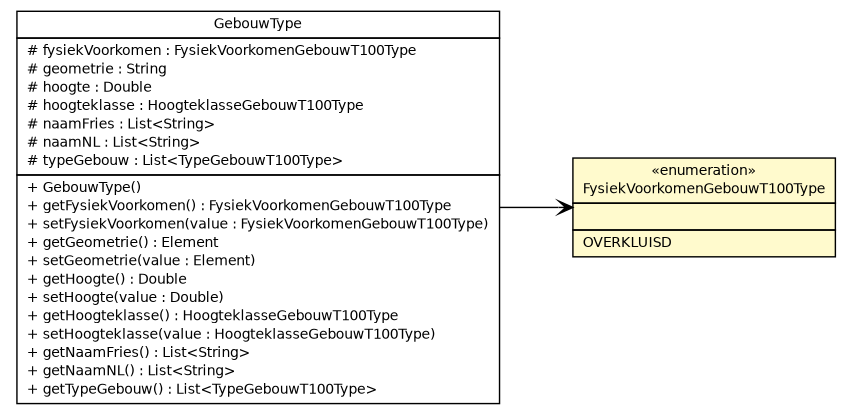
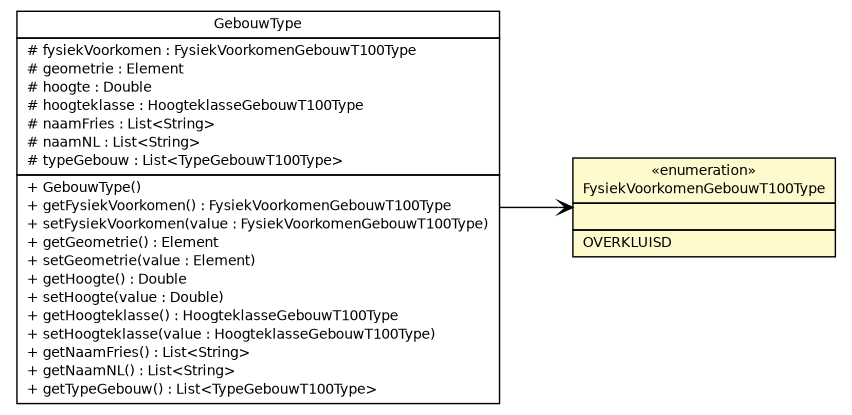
  digraph {
    nodesep=0.25
    ranksep=0.5
    rankdir=LR
    node [fontcolor=black fontname=Helvetica fontsize=10.0 shape=plaintext]
    n1 [label=<<table title="nl.b3p.topnl.top100nl.FysiekVoorkomenGebouwT100Type" border="0" cellborder="1" cellspacing="0" cellpadding="2" port="p" bgcolor="lemonChiffon" href="./FysiekVoorkomenGebouwT100Type.html"> 		<tr><td><table border="0" cellspacing="0" cellpadding="1"> <tr><td align="center" balign="center"> &#171;enumeration&#187; </td></tr> <tr><td align="center" balign="center"> FysiekVoorkomenGebouwT100Type </td></tr> 		</table></td></tr> 		<tr><td><table border="0" cellspacing="0" cellpadding="1"> <tr><td align="left" balign="left">  </td></tr> 		</table></td></tr> 		<tr><td><table border="0" cellspacing="0" cellpadding="1"> <tr><td align="left" balign="left"> OVERKLUISD </td></tr> 		</table></td></tr> 		</table>>]
-   n2 [label=<<table title="nl.b3p.topnl.top100nl.GebouwType" border="0" cellborder="1" cellspacing="0" cellpadding="2" port="p" href="./GebouwType.html"> 		<tr><td><table border="0" cellspacing="0" cellpadding="1"> <tr><td align="center" balign="center"> GebouwType </td></tr> 		</table></td></tr> 		<tr><td><table border="0" cellspacing="0" cellpadding="1"> <tr><td align="left" balign="left"> # fysiekVoorkomen : FysiekVoorkomenGebouwT100Type </td></tr> <tr><td align="left" balign="left"> # geometrie : String </td></tr> <tr><td align="left" balign="left"> # hoogte : Double </td></tr> <tr><td align="left" balign="left"> # hoogteklasse : HoogteklasseGebouwT100Type </td></tr> <tr><td align="left" balign="left"> # naamFries : List&lt;String&gt; </td></tr> <tr><td align="left" balign="left"> # naamNL : List&lt;String&gt; </td></tr> <tr><td align="left" balign="left"> # typeGebouw : List&lt;TypeGebouwT100Type&gt; </td></tr> 		</table></td></tr> 		<tr><td><table border="0" cellspacing="0" cellpadding="1"> <tr><td align="left" balign="left"> + GebouwType() </td></tr> <tr><td align="left" balign="left"> + getFysiekVoorkomen() : FysiekVoorkomenGebouwT100Type </td></tr> <tr><td align="left" balign="left"> + setFysiekVoorkomen(value : FysiekVoorkomenGebouwT100Type) </td></tr> <tr><td align="left" balign="left"> + getGeometrie() : Element </td></tr> <tr><td align="left" balign="left"> + setGeometrie(value : Element) </td></tr> <tr><td align="left" balign="left"> + getHoogte() : Double </td></tr> <tr><td align="left" balign="left"> + setHoogte(value : Double) </td></tr> <tr><td align="left" balign="left"> + getHoogteklasse() : HoogteklasseGebouwT100Type </td></tr> <tr><td align="left" balign="left"> + setHoogteklasse(value : HoogteklasseGebouwT100Type) </td></tr> <tr><td align="left" balign="left"> + getNaamFries() : List&lt;String&gt; </td></tr> <tr><td align="left" balign="left"> + getNaamNL() : List&lt;String&gt; </td></tr> <tr><td align="left" balign="left"> + getTypeGebouw() : List&lt;TypeGebouwT100Type&gt; </td></tr> 		</table></td></tr> 		</table>>]
+   n2 [label=<<table title="nl.b3p.topnl.top100nl.GebouwType" border="0" cellborder="1" cellspacing="0" cellpadding="2" port="p" href="./GebouwType.html"> 		<tr><td><table border="0" cellspacing="0" cellpadding="1"> <tr><td align="center" balign="center"> GebouwType </td></tr> 		</table></td></tr> 		<tr><td><table border="0" cellspacing="0" cellpadding="1"> <tr><td align="left" balign="left"> # fysiekVoorkomen : FysiekVoorkomenGebouwT100Type </td></tr> <tr><td align="left" balign="left"> # geometrie : Element </td></tr> <tr><td align="left" balign="left"> # hoogte : Double </td></tr> <tr><td align="left" balign="left"> # hoogteklasse : HoogteklasseGebouwT100Type </td></tr> <tr><td align="left" balign="left"> # naamFries : List&lt;String&gt; </td></tr> <tr><td align="left" balign="left"> # naamNL : List&lt;String&gt; </td></tr> <tr><td align="left" balign="left"> # typeGebouw : List&lt;TypeGebouwT100Type&gt; </td></tr> 		</table></td></tr> 		<tr><td><table border="0" cellspacing="0" cellpadding="1"> <tr><td align="left" balign="left"> + GebouwType() </td></tr> <tr><td align="left" balign="left"> + getFysiekVoorkomen() : FysiekVoorkomenGebouwT100Type </td></tr> <tr><td align="left" balign="left"> + setFysiekVoorkomen(value : FysiekVoorkomenGebouwT100Type) </td></tr> <tr><td align="left" balign="left"> + getGeometrie() : Element </td></tr> <tr><td align="left" balign="left"> + setGeometrie(value : Element) </td></tr> <tr><td align="left" balign="left"> + getHoogte() : Double </td></tr> <tr><td align="left" balign="left"> + setHoogte(value : Double) </td></tr> <tr><td align="left" balign="left"> + getHoogteklasse() : HoogteklasseGebouwT100Type </td></tr> <tr><td align="left" balign="left"> + setHoogteklasse(value : HoogteklasseGebouwT100Type) </td></tr> <tr><td align="left" balign="left"> + getNaamFries() : List&lt;String&gt; </td></tr> <tr><td align="left" balign="left"> + getNaamNL() : List&lt;String&gt; </td></tr> <tr><td align="left" balign="left"> + getTypeGebouw() : List&lt;TypeGebouwT100Type&gt; </td></tr> 		</table></td></tr> 		</table>>]
    n2 -> n1 [arrowhead=open color=black fontcolor=black fontname=Helvetica fontsize=10.0 headport=p labelfontname=Helvetica labelfontsize=10 tailport=p]
  }
